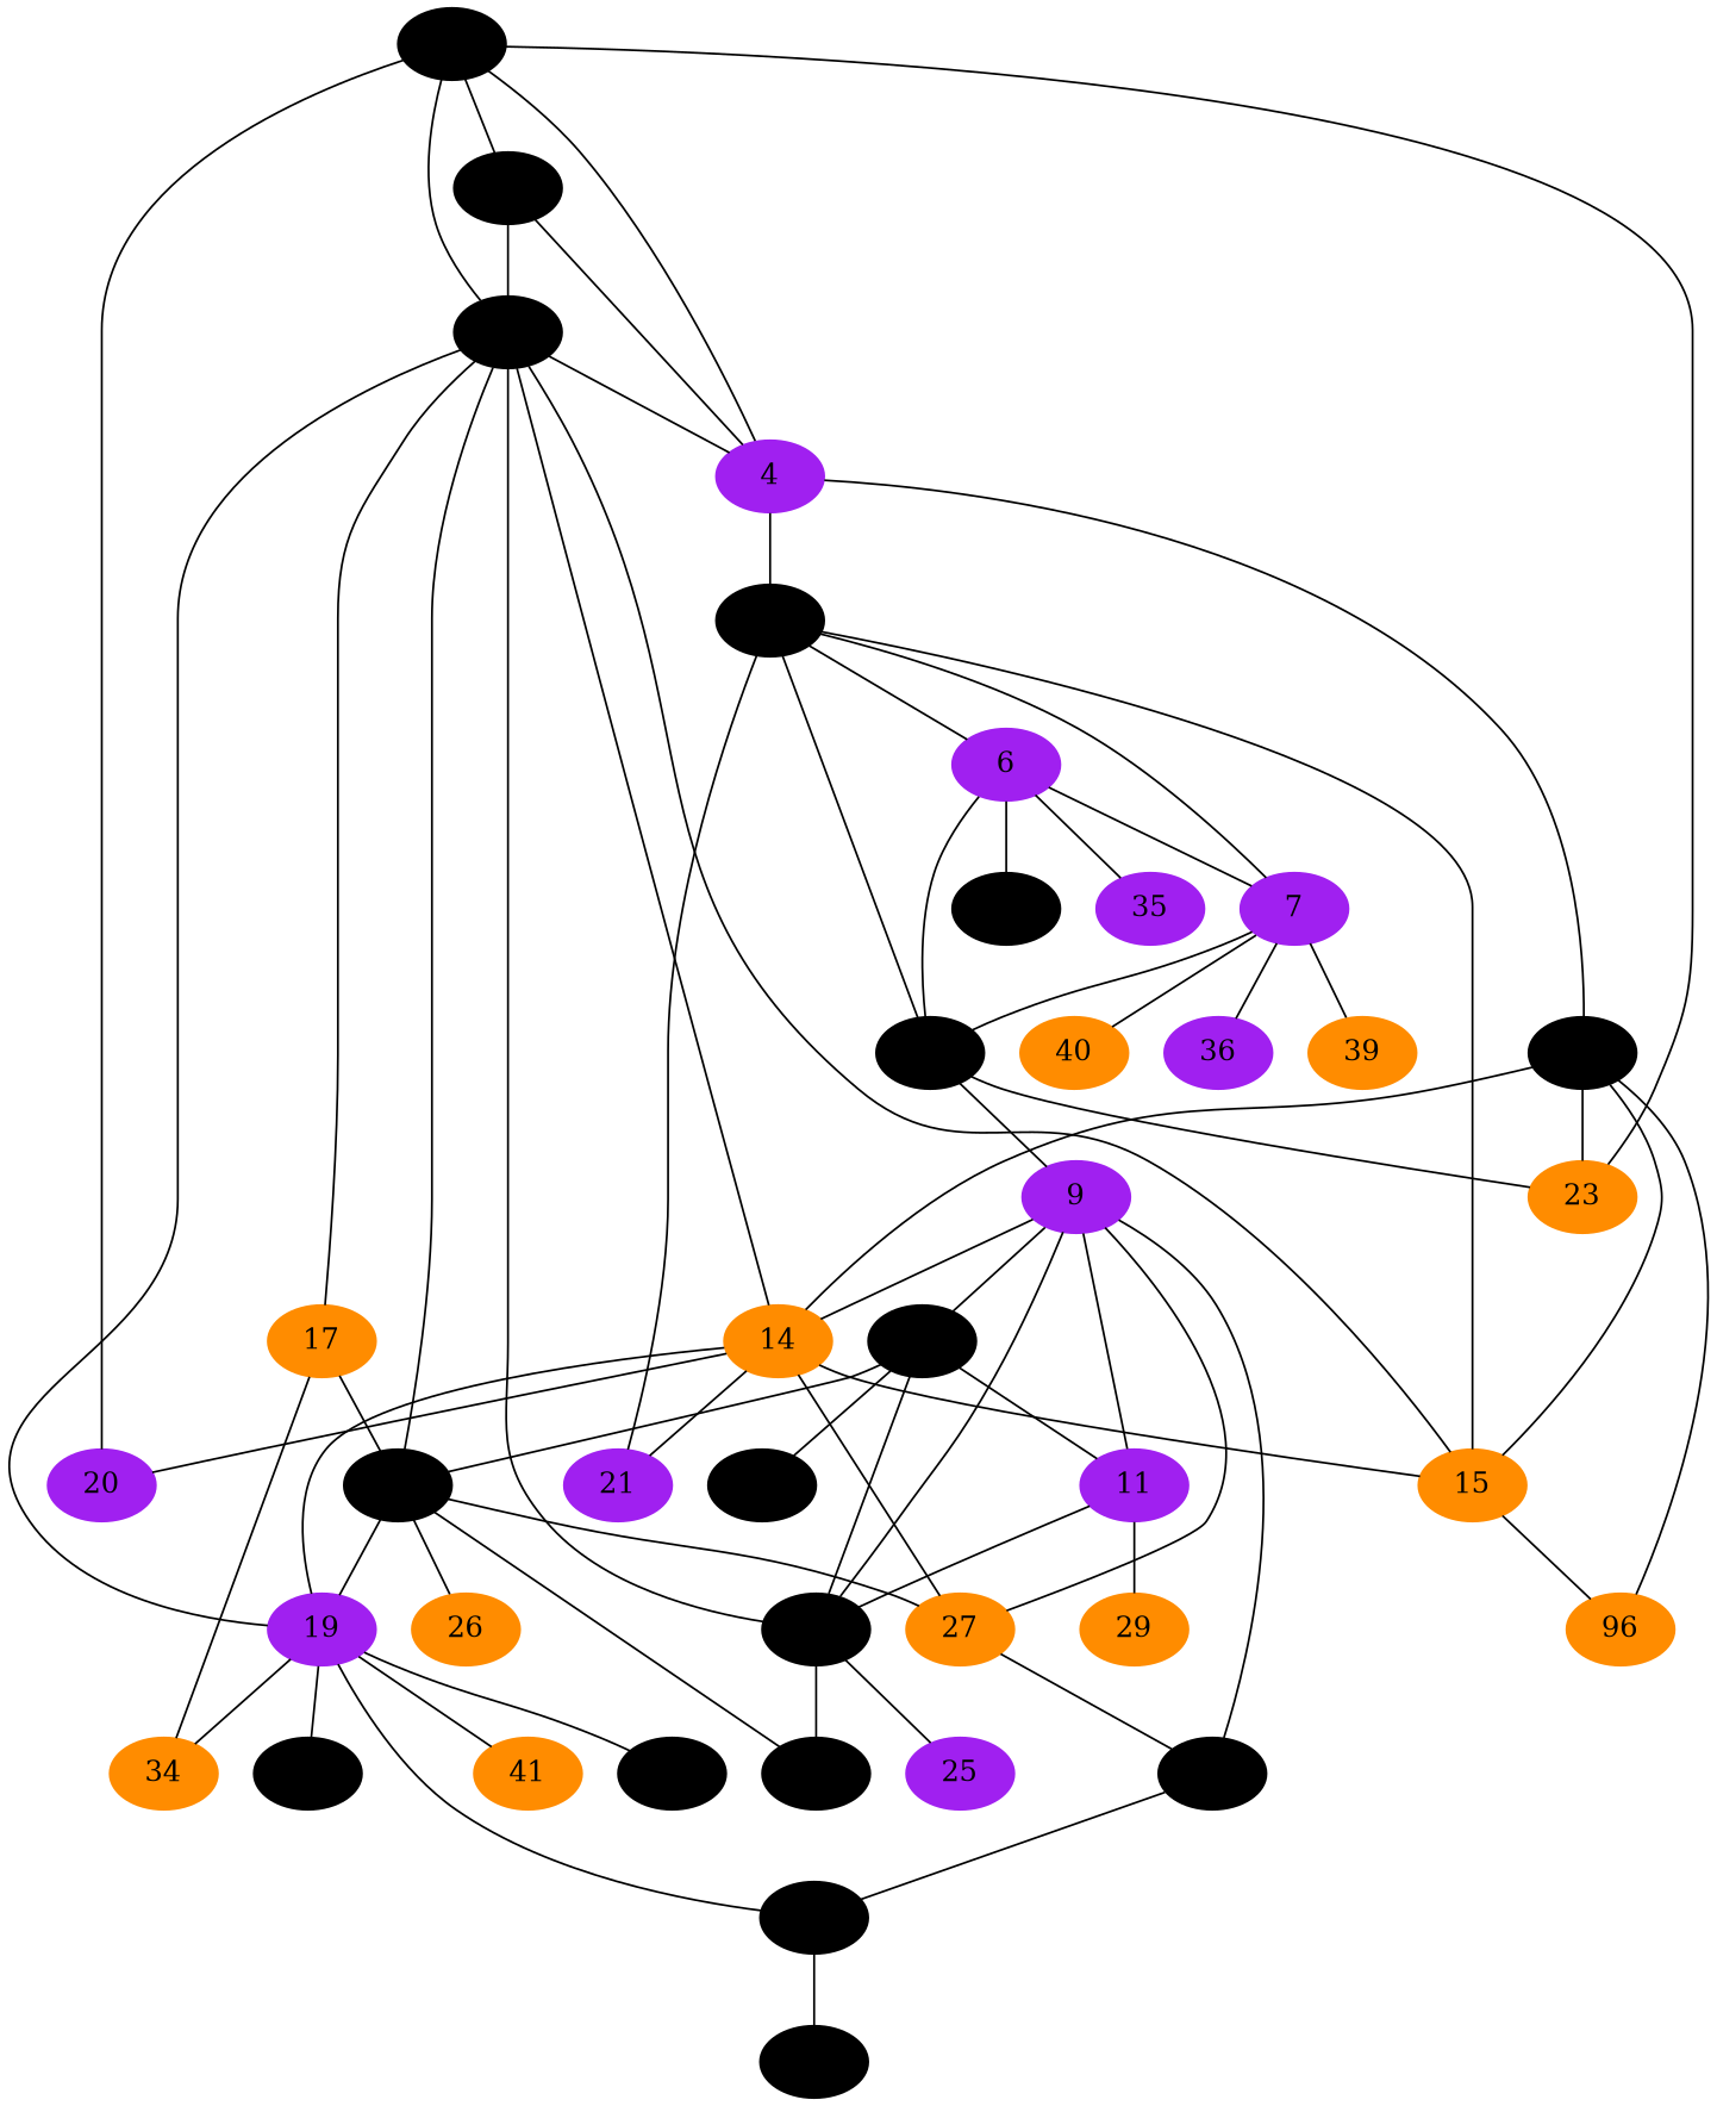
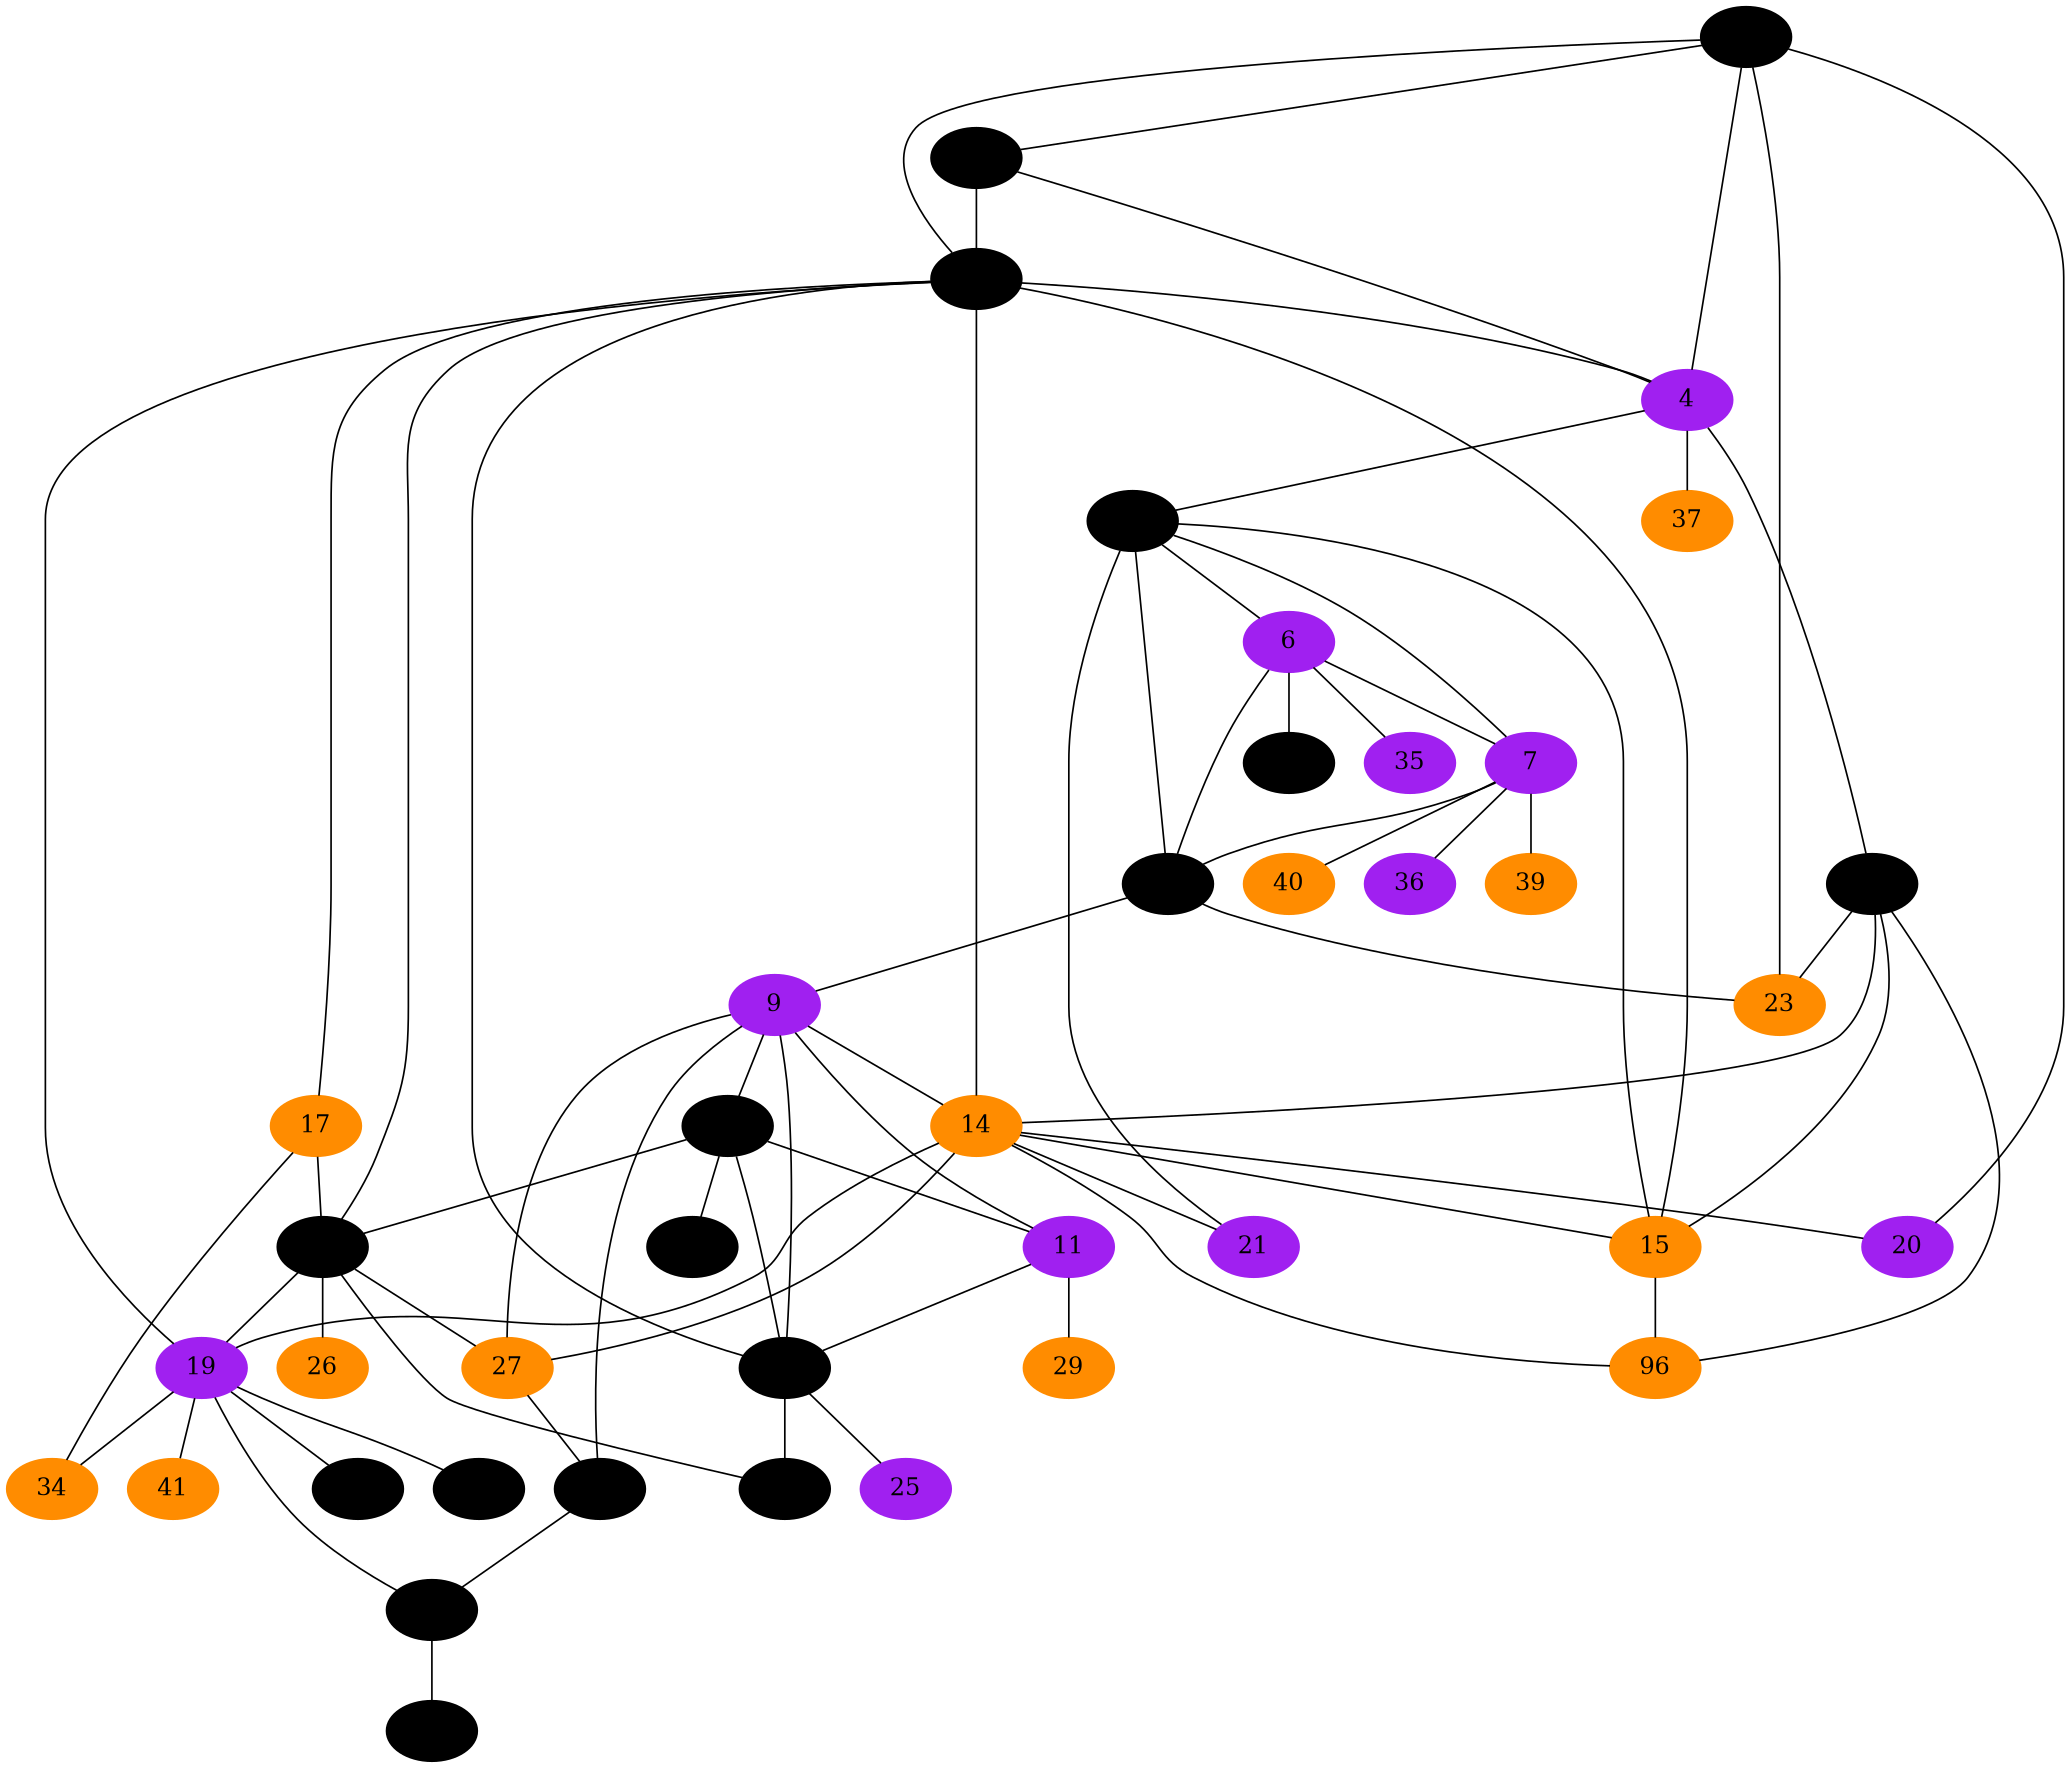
  graph {
    node [color=black style=filled]
    edge [weight=1.0]
    1
    2
    3
    4 [color=purple]
    20 [color=purple]
    23 [color=darkorange]
    12
    14 [color=darkorange]
    15 [color=darkorange]
    17 [color=darkorange]
    18
    19 [color=purple]
    5
    13
+   37 [color=darkorange]
    25 [color=purple]
    33
    21 [color=purple]
    27 [color=darkorange]
    n20 [color=darkorange label=96]
    34 [color=darkorange]
    26 [color=darkorange]
    24
    30
    31
    41 [color=darkorange]
    6 [color=purple]
    7 [color=purple]
    8
    32
    35 [color=purple]
    36 [color=purple]
    39 [color=darkorange]
    40 [color=darkorange]
    9 [color=purple]
    10
    11 [color=purple]
    28
    22
    29 [color=darkorange]
    38
    1 -- 2
    1 -- 3
    1 -- 4
    1 -- 20 [weight=2.0]
    1 -- 23
    2 -- 3 [weight=6.0]
    2 -- 4
    3 -- 4
    3 -- 12 [weight=2.0]
    3 -- 14
    3 -- 15
    3 -- 17
    3 -- 18
    3 -- 19
    4 -- 5
    4 -- 13
+   4 -- 37
    12 -- 25
    12 -- 33 [weight=3.0]
    14 -- 20
    14 -- 15
    14 -- 19
    14 -- 21
    14 -- 27 [weight=2.0]
+   14 -- n20
    15 -- n20
    17 -- 18 [weight=3.0]
    17 -- 34
    18 -- 19
    18 -- 33
    18 -- 27
    18 -- 26
    19 -- 34
    19 -- 24
    19 -- 30
    19 -- 31
    19 -- 41
    5 -- 15
    5 -- 21 [weight=4.0]
    5 -- 6
    5 -- 7
    5 -- 8
    13 -- 23
    13 -- 14
    13 -- 15
    13 -- n20
    27 -- 28
    31 -- 38
    6 -- 7
    6 -- 8
    6 -- 32
    6 -- 35
    7 -- 8
    7 -- 36
    7 -- 39
    7 -- 40
    8 -- 23
    8 -- 9
    9 -- 12
    9 -- 14
    9 -- 27
    9 -- 10
    9 -- 11
    9 -- 28 [weight=2.0]
    10 -- 12
    10 -- 18
    10 -- 11
    10 -- 22
    11 -- 12
    11 -- 29 [weight=2.0]
    28 -- 31
  }
